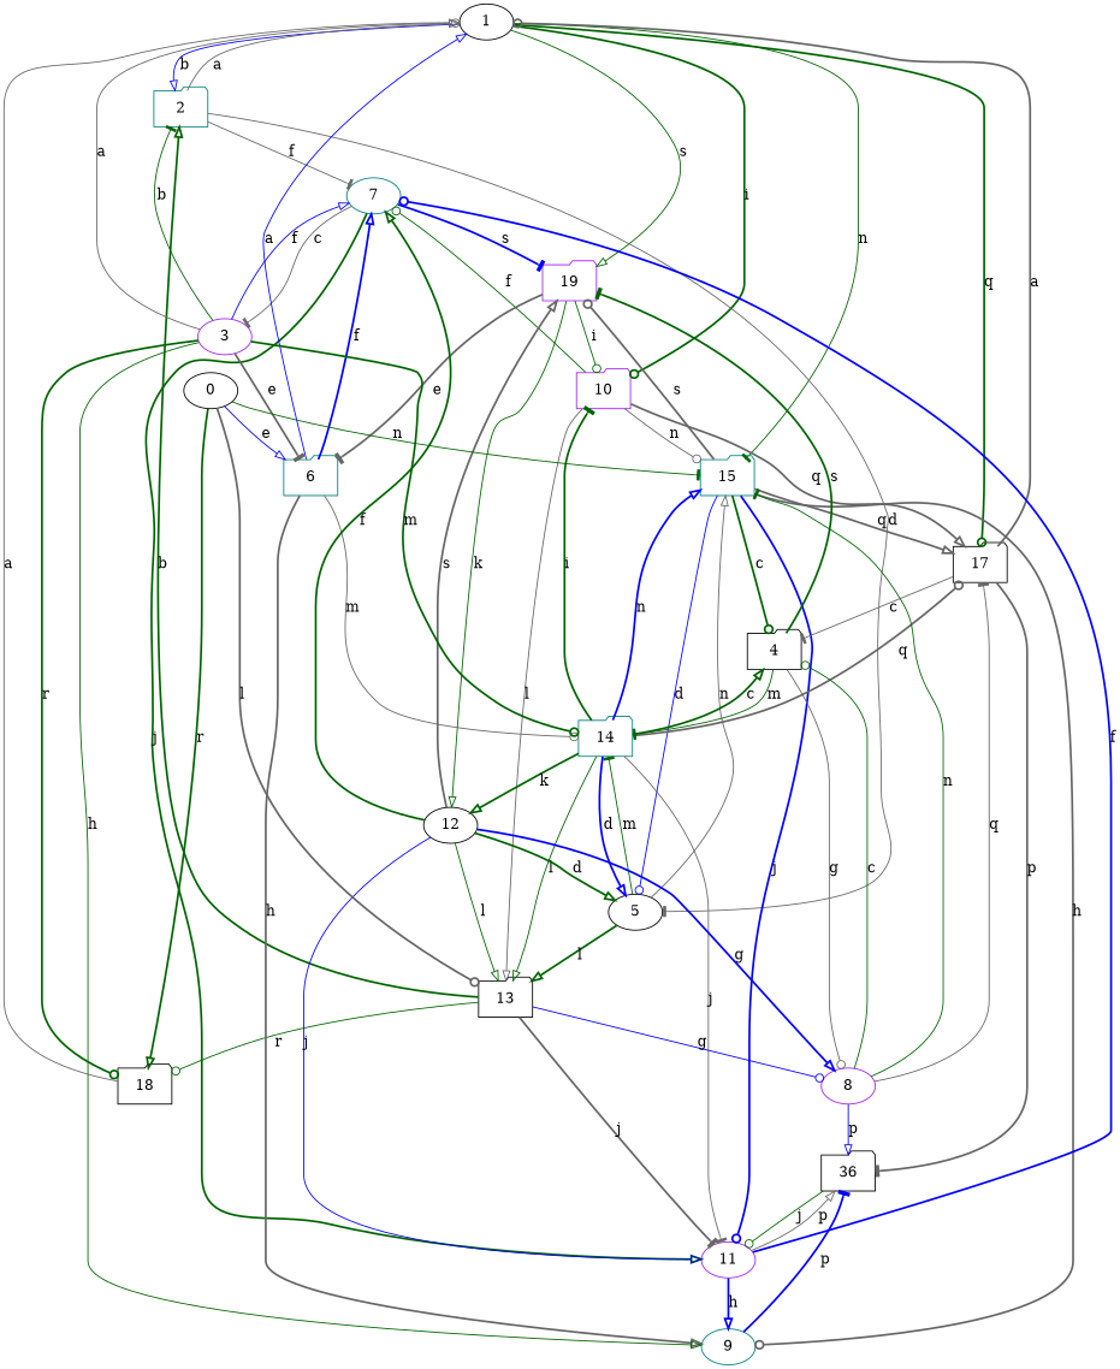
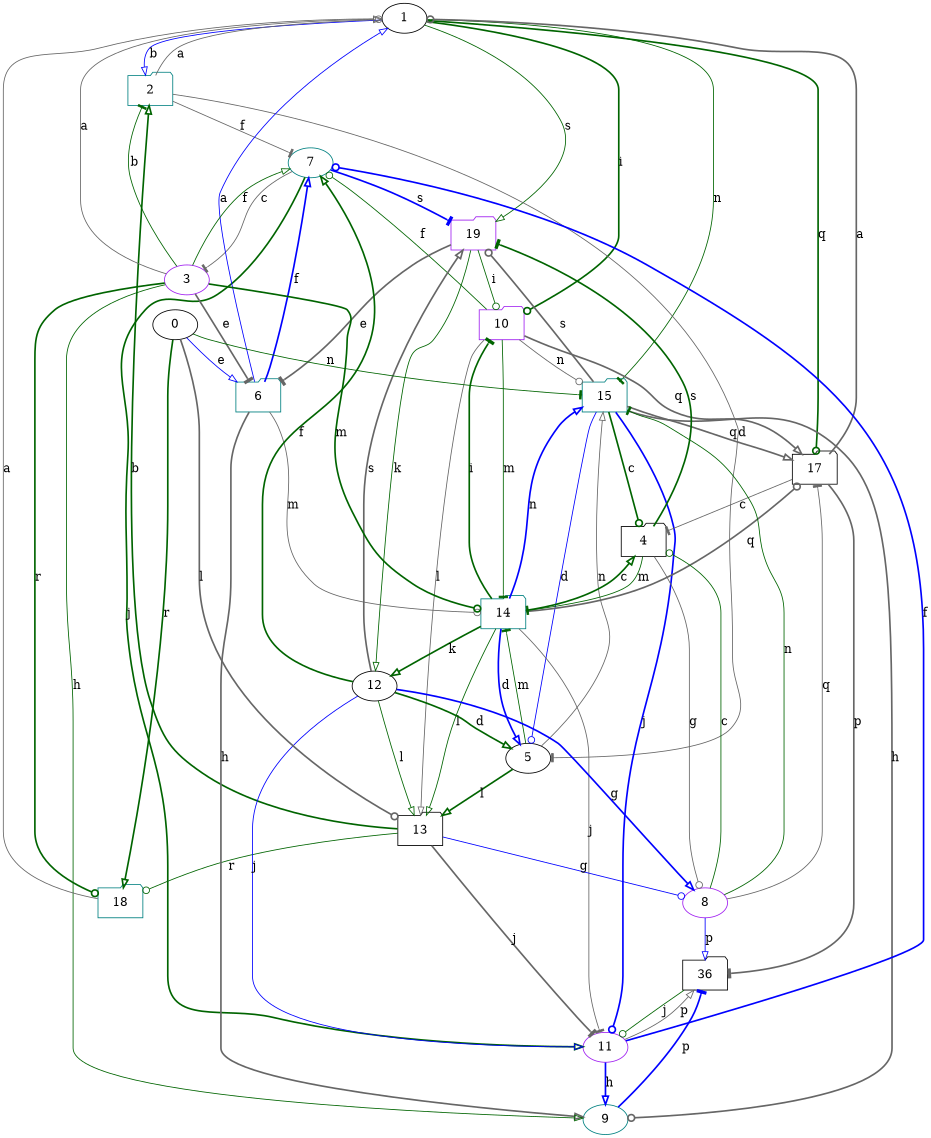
  strict digraph {
    node [color=black shape=folder]
    edge [arrowhead=onormal color=darkgreen style=solid]
    1 [shape=ellipse]
    2 [color=teal]
    10 [color=purple]
    15 [color=teal]
    17
    19 [color=purple]
    5 [shape=ellipse]
    7 [color=teal shape=ellipse]
    14 [color=teal]
    13
    9 [color=teal shape=ellipse]
    4
    11 [color=purple shape=ellipse]
    n14 [label=36]
    6 [color=teal]
    12 [shape=ellipse]
    3 [color=purple shape=ellipse]
-   18
+   18 [color=teal]
    8 [color=purple shape=ellipse]
    0 [shape=ellipse]
    1 -> 2 [color=blue label=b]
    1 -> 10 [arrowhead=odot label=i style=bold]
    1 -> 15 [arrowhead=tee label=n]
    1 -> 17 [arrowhead=odot label=q style=bold]
    1 -> 19 [label=s]
    2 -> 1 [color=gray40 label=a]
    2 -> 5 [arrowhead=tee color=gray40 label=d]
    2 -> 7 [arrowhead=tee color=gray40 label=f]
    10 -> 15 [arrowhead=odot color=gray40 label=n]
    10 -> 17 [color=gray40 label=q style=bold]
    10 -> 7 [arrowhead=odot label=f]
+   10 -> 14 [arrowhead=tee label=m]
    10 -> 13 [color=gray40 label=l]
    15 -> 17 [color=gray40 label=q style=bold]
    15 -> 19 [arrowhead=odot color=gray40 label=s style=bold]
    15 -> 5 [arrowhead=odot color=blue label=d]
    15 -> 9 [arrowhead=odot color=gray40 label=h style=bold]
    15 -> 4 [arrowhead=odot label=c style=bold]
    15 -> 11 [arrowhead=odot color=blue label=j style=bold]
    17 -> 1 [arrowhead=odot color=gray40 label=a style=bold]
    17 -> 4 [arrowhead=tee color=gray40 label=c]
    17 -> n14 [arrowhead=tee color=gray40 label=p style=bold]
    19 -> 10 [arrowhead=odot label=i]
    19 -> 6 [arrowhead=tee color=gray40 label=e style=bold]
    19 -> 12 [label=k]
    5 -> 15 [color=gray40 label=n]
    5 -> 14 [arrowhead=tee label=m]
    5 -> 13 [label=l style=bold]
    7 -> 19 [arrowhead=tee color=blue label=s style=bold]
    7 -> 11 [label=j style=bold]
    7 -> 3 [arrowhead=tee color=gray40 label=c]
    14 -> 10 [arrowhead=tee label=i style=bold]
    14 -> 15 [color=blue label=n style=bold]
    14 -> 17 [arrowhead=odot color=gray40 label=q style=bold]
    14 -> 5 [color=blue label=d style=bold]
    14 -> 13 [label=l]
    14 -> 4 [label=c style=bold]
    14 -> 11 [arrowhead=tee color=gray40 label=j]
    14 -> 12 [label=k style=bold]
    13 -> 2 [label=b style=bold]
    13 -> 11 [arrowhead=tee color=gray40 label=j style=bold]
    13 -> 18 [arrowhead=odot label=r]
    13 -> 8 [arrowhead=odot color=blue label=g]
    9 -> n14 [arrowhead=tee color=blue label=p style=bold]
    4 -> 19 [arrowhead=tee label=s style=bold]
    4 -> 14 [arrowhead=tee label=m]
    4 -> 8 [arrowhead=odot color=gray40 label=g]
    11 -> 7 [arrowhead=odot color=blue label=f style=bold]
    11 -> 9 [color=blue label=h style=bold]
    11 -> n14 [color=gray40 label=p]
    n14 -> 11 [arrowhead=odot label=j]
    6 -> 1 [color=blue label=a]
    6 -> 7 [color=blue label=f style=bold]
    6 -> 14 [arrowhead=odot color=gray40 label=m]
    6 -> 9 [color=gray40 label=h style=bold]
    12 -> 19 [color=gray40 label=s style=bold]
    12 -> 5 [label=d style=bold]
    12 -> 7 [label=f style=bold]
    12 -> 13 [label=l]
    12 -> 11 [color=blue label=j]
    12 -> 8 [color=blue label=g style=bold]
    3 -> 1 [arrowhead=odot color=gray40 label=a]
    3 -> 2 [arrowhead=tee label=b]
-   3 -> 7 [color=blue label=f]
+   3 -> 7 [label=f]
    3 -> 14 [arrowhead=odot label=m style=bold]
    3 -> 9 [label=h]
    3 -> 6 [arrowhead=tee color=gray40 label=e style=bold]
    3 -> 18 [arrowhead=odot label=r style=bold]
    18 -> 1 [color=gray40 label=a]
    8 -> 15 [arrowhead=tee label=n]
    8 -> 17 [arrowhead=tee color=gray40 label=q]
    8 -> 4 [arrowhead=odot label=c]
    8 -> n14 [color=blue label=p]
    0 -> 15 [arrowhead=tee label=n]
    0 -> 13 [arrowhead=odot color=gray40 label=l style=bold]
    0 -> 6 [color=blue label=e]
    0 -> 18 [label=r style=bold]
  }
